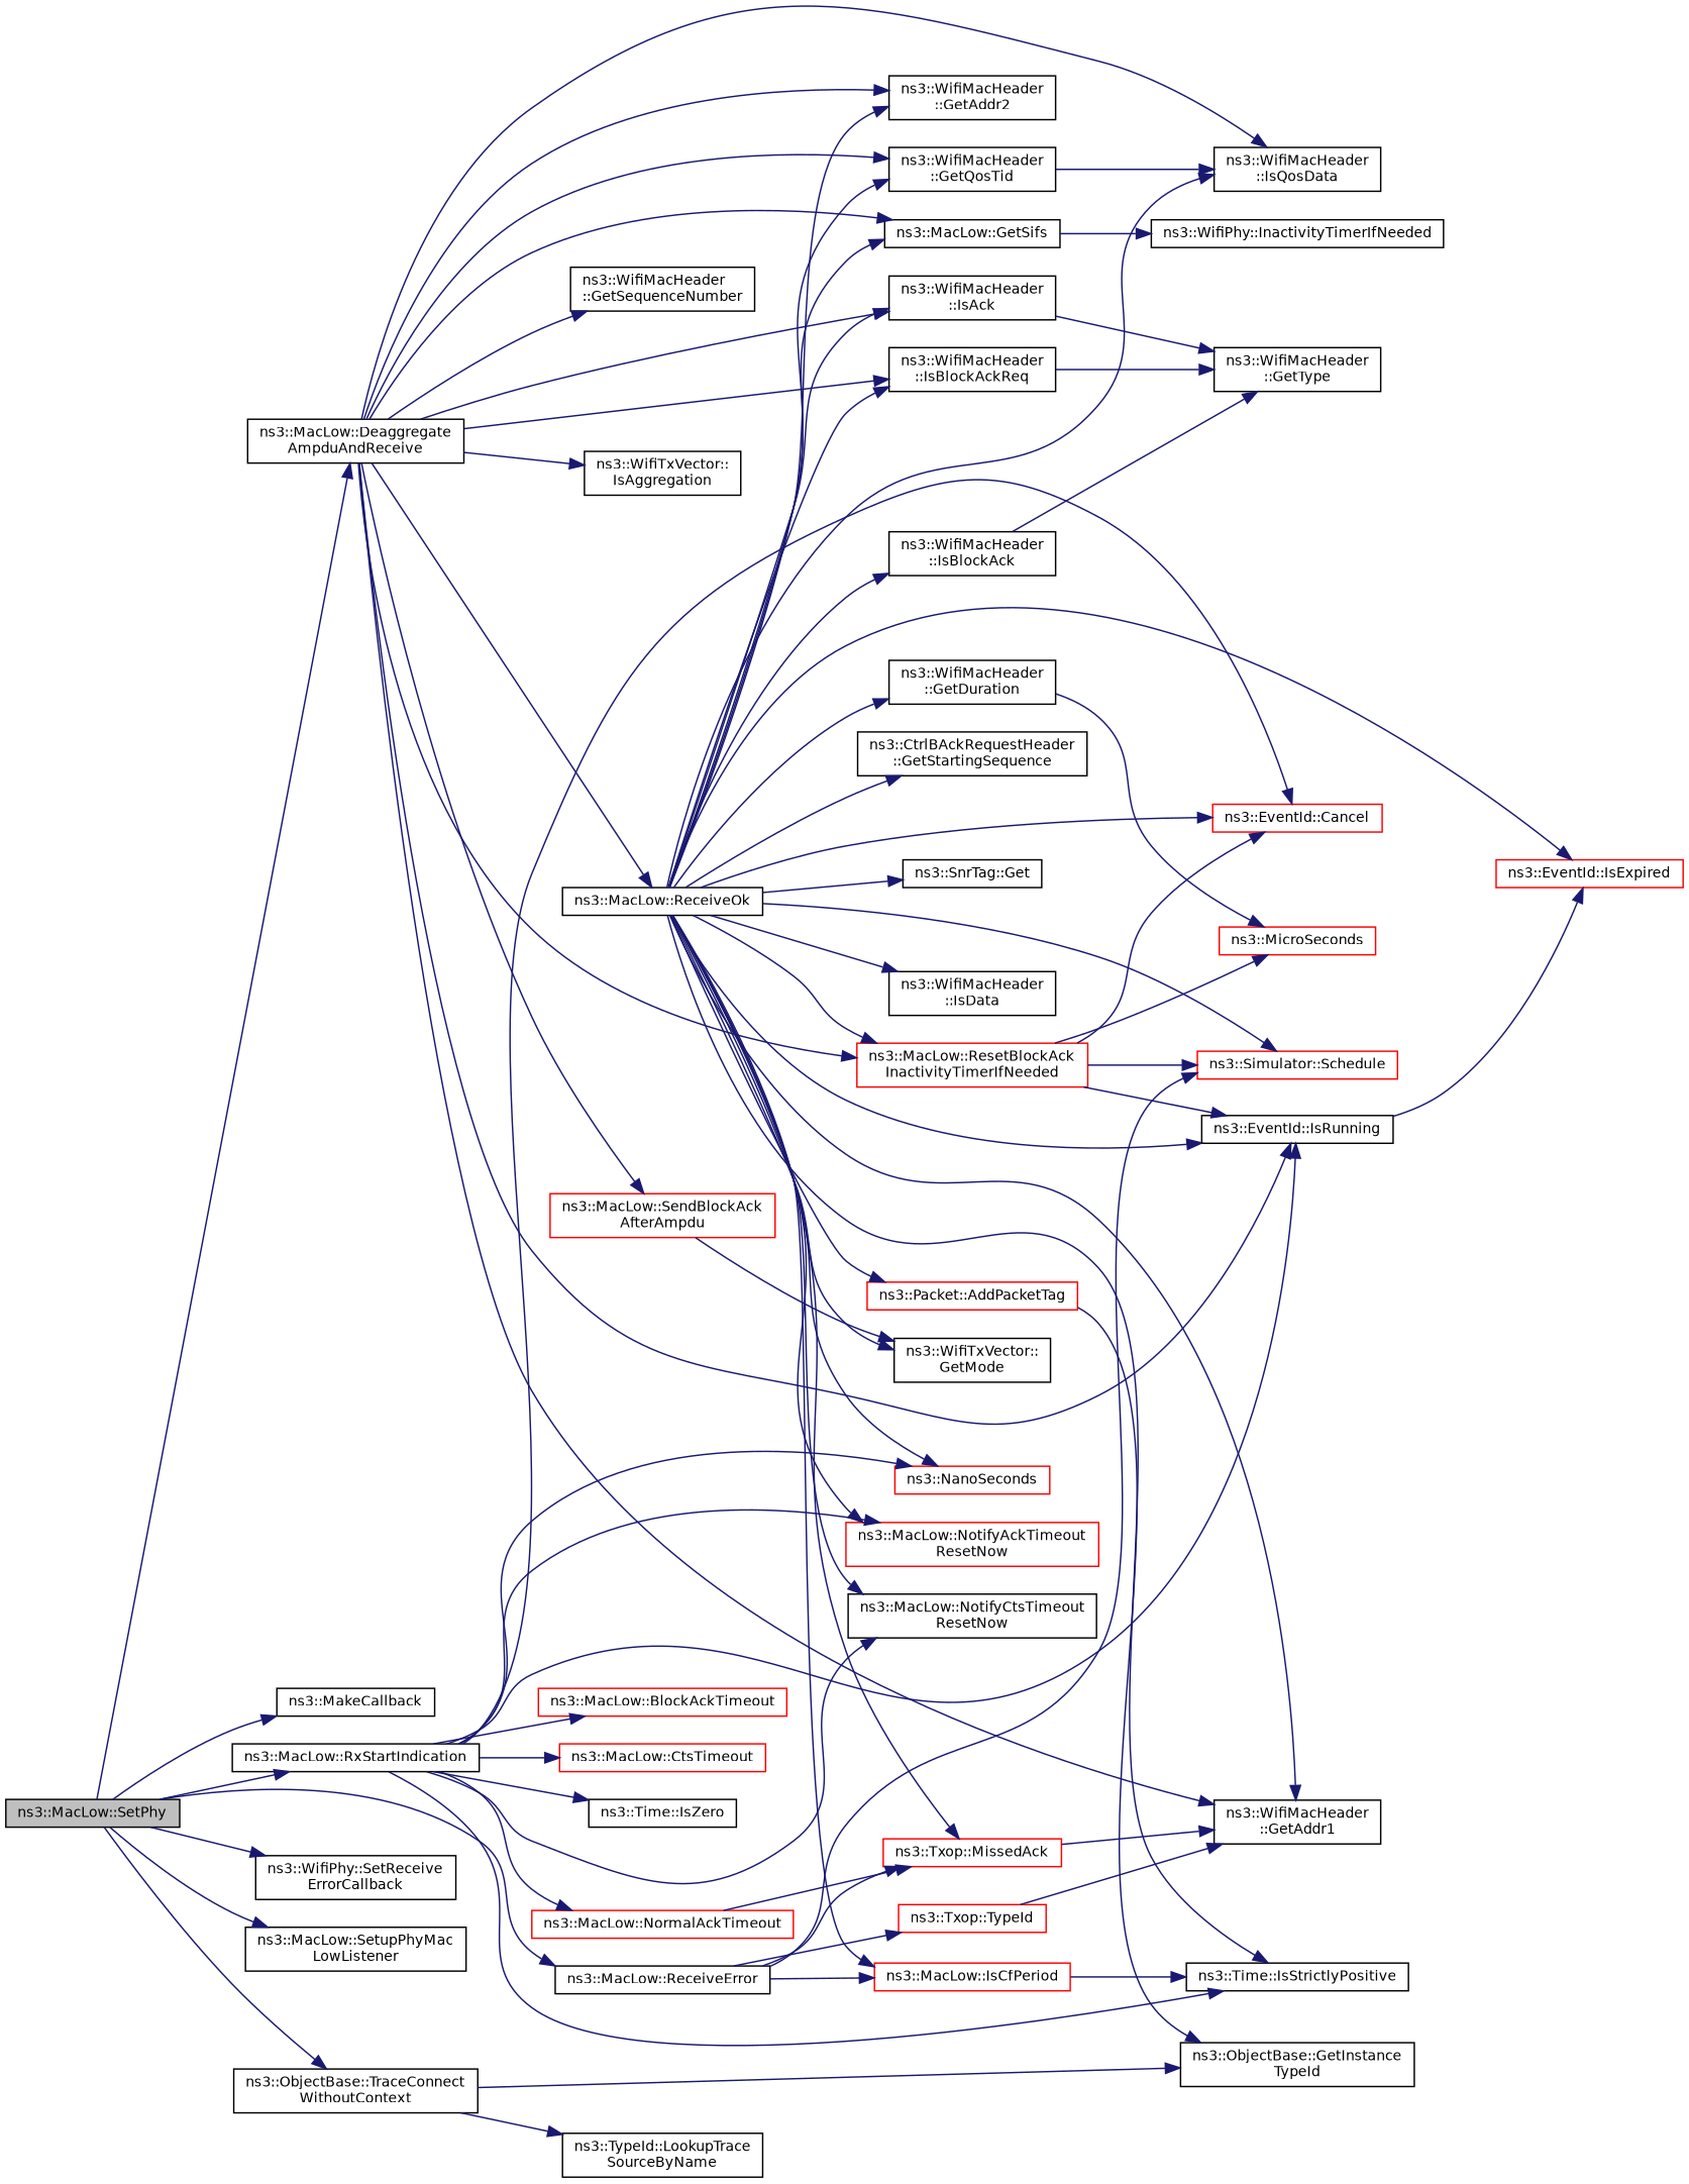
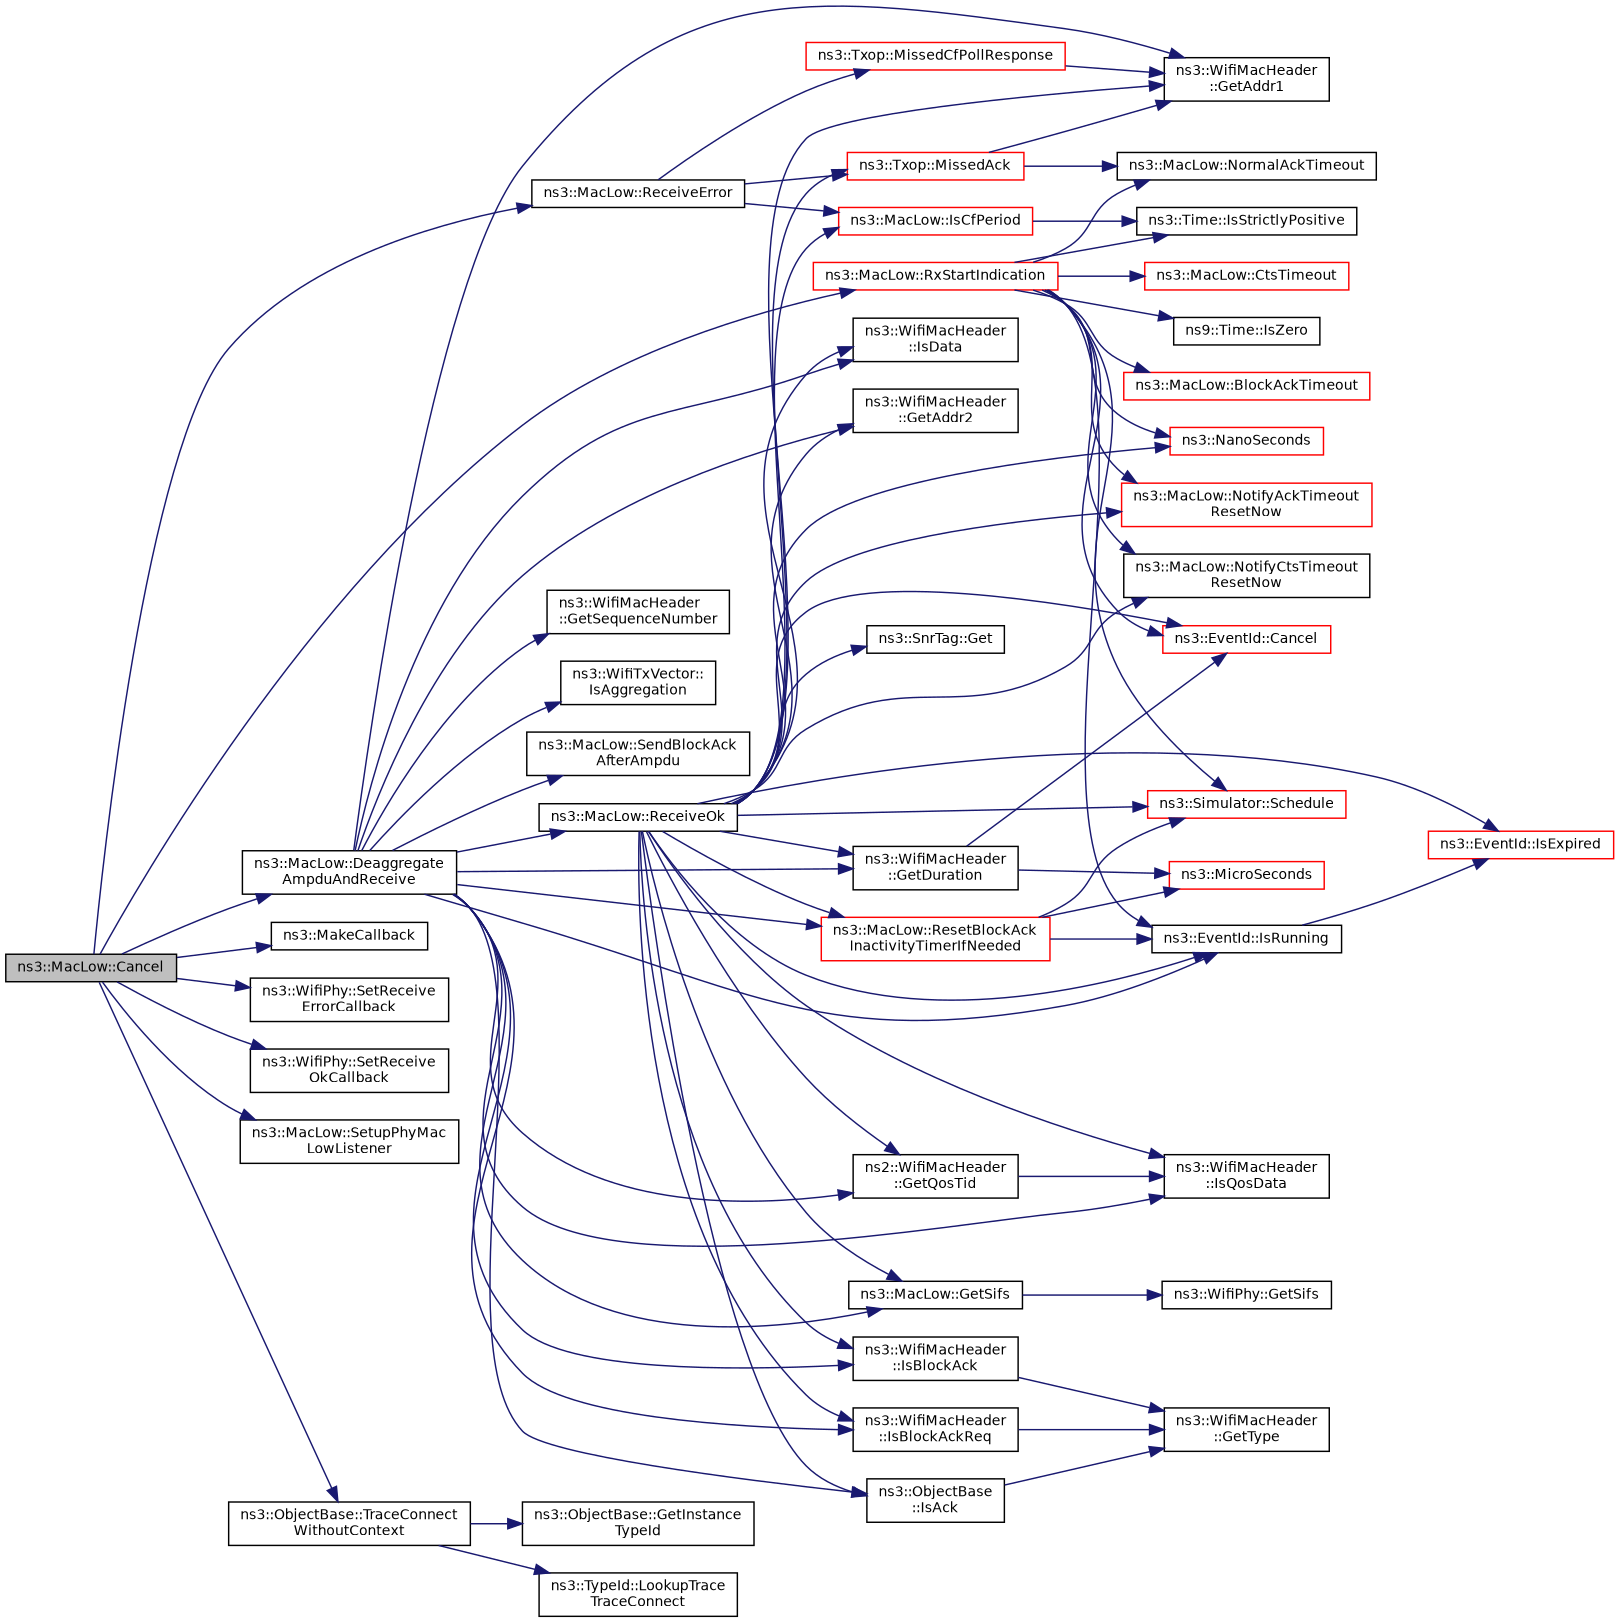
  digraph {
    rankdir=LR
    node [color=black fillcolor=white fontname=Helvetica fontsize=10 shape=record style=filled]
    edge [color=midnightblue fontname=Helvetica fontsize=10 labelfontname=Helvetica labelfontsize=10 style=solid]
-   n1 [fillcolor=grey75 fontcolor=black height=0.2 label="ns3::MacLow::SetPhy" width=0.4]
+   n1 [fillcolor=grey75 fontcolor=black height=0.2 label="ns3::MacLow::Cancel" width=0.4]
    n2 [height=0.2 label="ns3::MacLow::Deaggregate\lAmpduAndReceive" width=0.4]
    n3 [height=0.2 label="ns3::MakeCallback" width=0.4]
    n4 [height=0.2 label="ns3::MacLow::ReceiveError" width=0.4]
-   n5 [height=0.2 label="ns3::MacLow::RxStartIndication" width=0.4]
+   n5 [color=red height=0.2 label="ns3::MacLow::RxStartIndication" width=0.4]
    n6 [height=0.2 label="ns3::WifiPhy::SetReceive\lErrorCallback" width=0.4]
+   n7 [height=0.2 label="ns3::WifiPhy::SetReceive\lOkCallback" width=0.4]
    n8 [height=0.2 label="ns3::MacLow::SetupPhyMac\lLowListener" width=0.4]
    n9 [height=0.2 label="ns3::ObjectBase::TraceConnect\lWithoutContext" width=0.4]
    n10 [height=0.2 label="ns3::WifiMacHeader\l::GetAddr1" width=0.4]
    n11 [height=0.2 label="ns3::WifiMacHeader\l::GetAddr2" width=0.4]
    n12 [height=0.2 label="ns3::WifiMacHeader\l::GetDuration" width=0.4]
-   n13 [height=0.2 label="ns3::WifiMacHeader\l::GetQosTid" width=0.4]
+   n13 [height=0.2 label="ns2::WifiMacHeader\l::GetQosTid" width=0.4]
    n14 [height=0.2 label="ns3::WifiMacHeader\l::IsQosData" width=0.4]
    n15 [height=0.2 label="ns3::WifiMacHeader\l::GetSequenceNumber" width=0.4]
    n16 [height=0.2 label="ns3::MacLow::GetSifs" width=0.4]
-   n17 [height=0.2 label="ns3::WifiMacHeader\l::IsAck" width=0.4]
+   n17 [height=0.2 label="ns3::ObjectBase\l::IsAck" width=0.4]
    n18 [height=0.2 label="ns3::WifiTxVector::\lIsAggregation" width=0.4]
    n19 [height=0.2 label="ns3::WifiMacHeader\l::IsBlockAck" width=0.4]
    n20 [height=0.2 label="ns3::WifiMacHeader\l::IsBlockAckReq" width=0.4]
    n21 [height=0.2 label="ns3::WifiMacHeader\l::IsData" width=0.4]
    n22 [height=0.2 label="ns3::EventId::IsRunning" width=0.4]
    n23 [height=0.2 label="ns3::MacLow::ReceiveOk" width=0.4]
    n24 [color=red height=0.2 label="ns3::MacLow::ResetBlockAck\lInactivityTimerIfNeeded" width=0.4]
-   n25 [color=red height=0.2 label="ns3::MacLow::SendBlockAck\lAfterAmpdu" width=0.4]
+   n25 [height=0.2 label="ns3::MacLow::SendBlockAck\lAfterAmpdu" width=0.4]
    n26 [color=red height=0.2 label="ns3::MacLow::IsCfPeriod" width=0.4]
    n27 [color=red height=0.2 label="ns3::Txop::MissedAck" width=0.4]
-   n28 [color=red height=0.2 label="ns3::Txop::TypeId" width=0.4]
+   n28 [color=red height=0.2 label="ns3::Txop::MissedCfPollResponse" width=0.4]
    n29 [color=red height=0.2 label="ns3::Simulator::Schedule" width=0.4]
    n30 [color=red height=0.2 label="ns3::EventId::Cancel" width=0.4]
    n31 [height=0.2 label="ns3::Time::IsStrictlyPositive" width=0.4]
    n32 [color=red height=0.2 label="ns3::NanoSeconds" width=0.4]
    n33 [color=red height=0.2 label="ns3::MacLow::NotifyAckTimeout\lResetNow" width=0.4]
    n34 [height=0.2 label="ns3::MacLow::NotifyCtsTimeout\lResetNow" width=0.4]
    n35 [color=red height=0.2 label="ns3::MacLow::BlockAckTimeout" width=0.4]
    n36 [color=red height=0.2 label="ns3::MacLow::CtsTimeout" width=0.4]
-   n37 [height=0.2 label="ns3::Time::IsZero" width=0.4]
-   n38 [color=red height=0.2 label="ns3::MacLow::NormalAckTimeout" width=0.4]
+   n37 [height=0.2 label="ns9::Time::IsZero" width=0.4]
+   n38 [height=0.2 label="ns3::MacLow::NormalAckTimeout" width=0.4]
    n39 [height=0.2 label="ns3::ObjectBase::GetInstance\lTypeId" width=0.4]
-   n40 [height=0.2 label="ns3::TypeId::LookupTrace\lSourceByName" width=0.4]
+   n40 [height=0.2 label="ns3::TypeId::LookupTrace\lTraceConnect" width=0.4]
    n41 [color=red height=0.2 label="ns3::MicroSeconds" width=0.4]
-   n42 [height=0.2 label="ns3::WifiPhy::InactivityTimerIfNeeded" width=0.4]
+   n42 [height=0.2 label="ns3::WifiPhy::GetSifs" width=0.4]
    n43 [height=0.2 label="ns3::WifiMacHeader\l::GetType" width=0.4]
    n44 [color=red height=0.2 label="ns3::EventId::IsExpired" width=0.4]
-   n45 [color=red height=0.2 label="ns3::Packet::AddPacketTag" width=0.4]
    n46 [height=0.2 label="ns3::SnrTag::Get" width=0.4]
-   n47 [height=0.2 label="ns3::WifiTxVector::\lGetMode" width=0.4]
-   n48 [height=0.2 label="ns3::CtrlBAckRequestHeader\l::GetStartingSequence" width=0.4]
    n1 -> n2
    n1 -> n3
    n1 -> n4
    n1 -> n5
    n1 -> n6
+   n1 -> n7
    n1 -> n8
    n1 -> n9
    n2 -> n10
    n2 -> n11
+   n2 -> n12
    n2 -> n13
    n2 -> n14
    n2 -> n15
    n2 -> n16
    n2 -> n17
    n2 -> n18
+   n2 -> n19
    n2 -> n20
+   n2 -> n21
    n2 -> n22
    n2 -> n23
    n2 -> n24
    n2 -> n25
    n4 -> n26
    n4 -> n27
    n4 -> n28
    n5 -> n22
-   n4 -> n29
+   n5 -> n29
    n5 -> n30
    n5 -> n31
    n5 -> n32
    n5 -> n33
    n5 -> n34
    n5 -> n35
    n5 -> n36
    n5 -> n37
    n5 -> n38
    n9 -> n39
    n9 -> n40
    n12 -> n41
    n13 -> n14
    n16 -> n42
    n17 -> n43
    n19 -> n43
    n20 -> n43
    n22 -> n44
    n23 -> n10
    n23 -> n11
    n23 -> n12
    n23 -> n13
    n23 -> n14
    n23 -> n16
    n23 -> n17
    n23 -> n19
    n23 -> n20
    n23 -> n21
    n23 -> n22
    n23 -> n24
    n23 -> n26
    n23 -> n27
    n23 -> n29
    n23 -> n30
-   n23 -> n31
    n23 -> n32
    n23 -> n33
    n23 -> n34
    n23 -> n44
-   n23 -> n45
    n23 -> n46
-   n23 -> n47
-   n23 -> n48
    n24 -> n22
    n24 -> n29
-   n24 -> n30
+   n12 -> n30
    n24 -> n41
-   n25 -> n47
    n26 -> n31
    n27 -> n10
    n28 -> n10
-   n38 -> n27
-   n45 -> n39
+   n27 -> n38
  }
